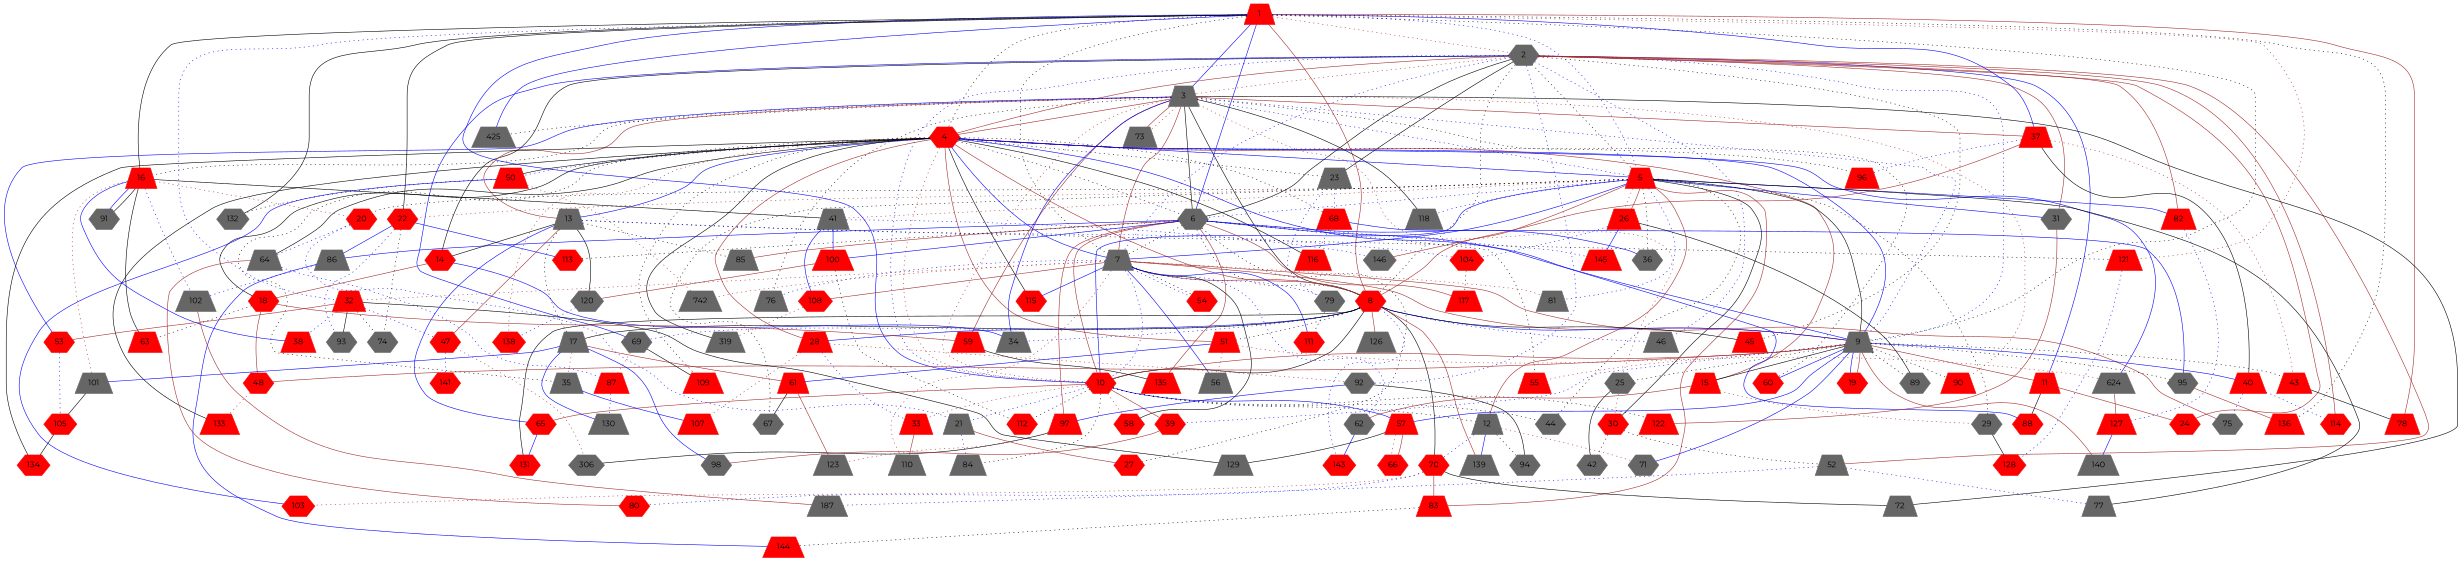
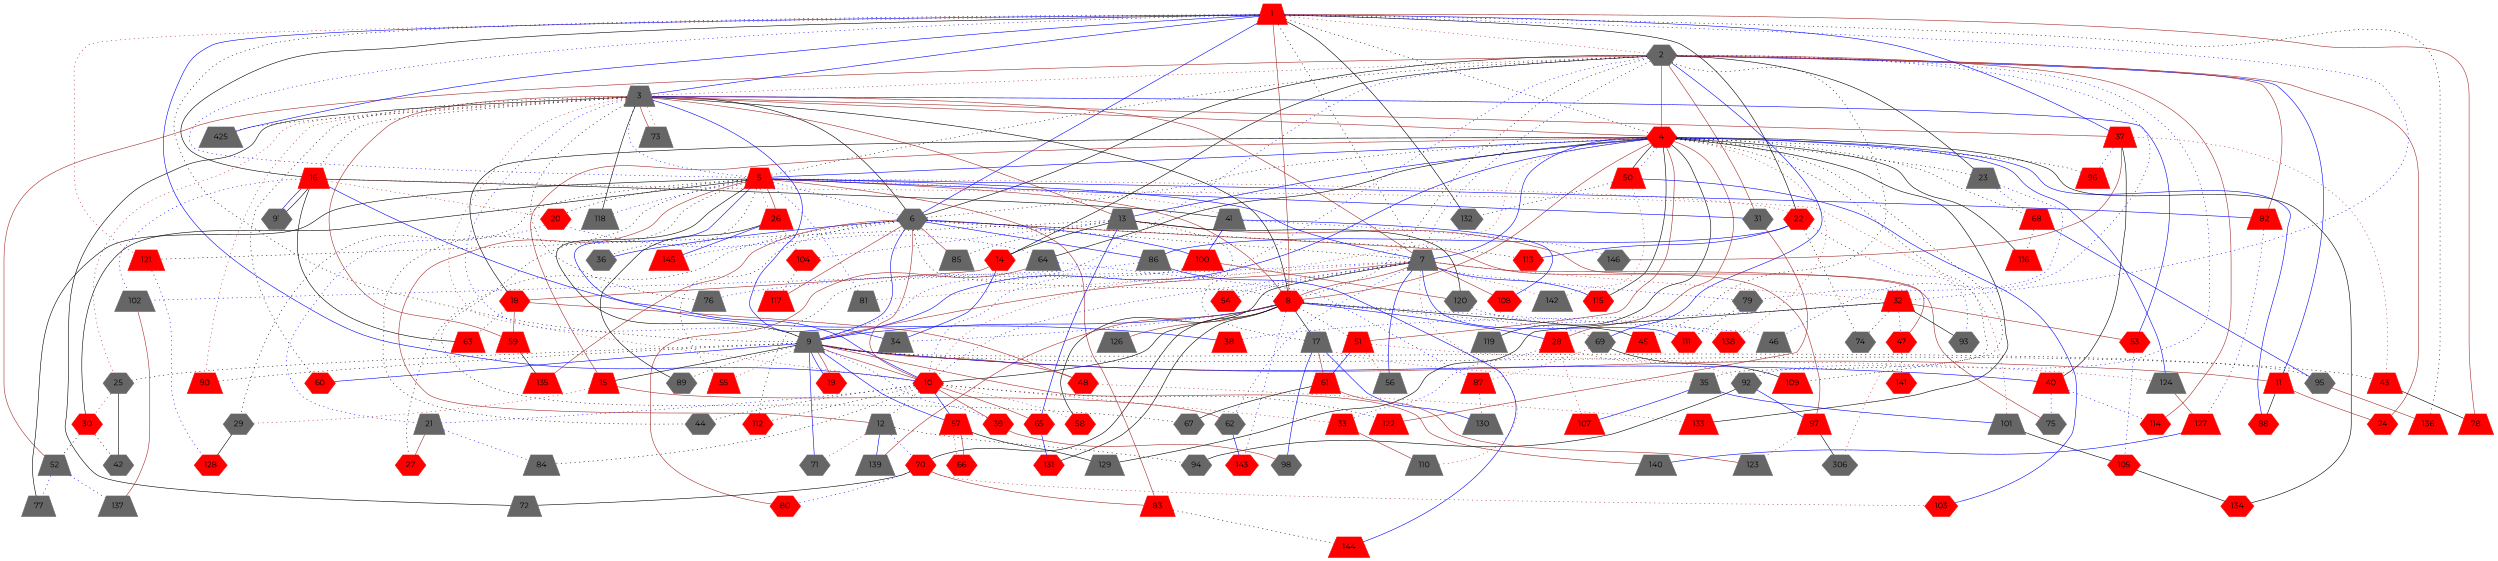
  graph {
    fontname=Montserrat
    node [color=red fontname=Montserrat shape=trapezium style=filled]
    edge [color=blue fontname=Montserrat style=solid]
    2 [color=gray40 shape=hexagon]
    1
    3 [color=gray40]
    4 [shape=hexagon]
    5
    6 [color=gray40 shape=hexagon]
    7 [color=gray40]
    8 [shape=hexagon]
    9 [color=gray40]
    10 [shape=hexagon]
    16
    22 [shape=hexagon]
    32
    37
    78
    121
    n17 [color=gray40 label=425]
    132 [color=gray40 shape=hexagon]
    136
    11
    14 [shape=hexagon]
    23 [color=gray40]
    24 [shape=hexagon]
    31 [color=gray40 shape=hexagon]
    45
    46 [color=gray40]
    52 [color=gray40]
    69 [color=gray40 shape=hexagon]
    82
    92 [color=gray40 shape=hexagon]
    114 [shape=hexagon]
    13 [color=gray40]
    25 [color=gray40 shape=hexagon]
    53 [shape=hexagon]
    59
    60 [shape=hexagon]
    72 [color=gray40]
    73 [color=gray40]
    76 [color=gray40]
    90
    118 [color=gray40]
    34 [color=gray40]
    15
    18 [shape=hexagon]
    28
    35 [color=gray40]
    50
    51
    64 [color=gray40]
    68
    88 [shape=hexagon]
    96
    109
    115 [shape=hexagon]
    116
-   119 [color=gray40 label=319]
-   124 [color=gray40 label=624]
+   119 [color=gray40]
+   124 [color=gray40]
    133
    134 [shape=hexagon]
    138 [shape=hexagon]
    12 [color=gray40]
    20 [shape=hexagon]
    26
    29 [color=gray40 shape=hexagon]
    30 [shape=hexagon]
    36 [color=gray40 shape=hexagon]
    41 [color=gray40]
    44 [color=gray40 shape=hexagon]
    67 [color=gray40 shape=hexagon]
    77 [color=gray40]
    81 [color=gray40]
    83
    27 [shape=hexagon]
    55
    85 [color=gray40]
    86 [color=gray40]
    97
    100
    113 [shape=hexagon]
    117
    135
    145
    54 [shape=hexagon]
    56 [color=gray40]
    58 [shape=hexagon]
    62 [color=gray40 shape=hexagon]
    75 [color=gray40 shape=hexagon]
    79 [color=gray40 shape=hexagon]
    108 [shape=hexagon]
    110 [color=gray40]
    111 [shape=hexagon]
-   142 [color=gray40 label=742]
+   142 [color=gray40]
    126 [color=gray40]
    17 [color=gray40]
    70 [shape=hexagon]
    131 [shape=hexagon]
    139 [color=gray40]
    143 [shape=hexagon]
    19 [shape=hexagon]
    39 [shape=hexagon]
    40
    43
    48 [shape=hexagon]
    57
    71 [color=gray40 shape=hexagon]
    89 [color=gray40 shape=hexagon]
    95 [color=gray40 shape=hexagon]
    140 [color=gray40]
    21 [color=gray40]
    33
    65 [shape=hexagon]
    84 [color=gray40]
    112 [shape=hexagon]
    122
    38
    63
    91 [color=gray40 shape=hexagon]
    101 [color=gray40]
    102 [color=gray40]
    74 [color=gray40 shape=hexagon]
    93 [color=gray40 shape=hexagon]
    47 [shape=hexagon]
    129 [color=gray40]
    146 [color=gray40 shape=hexagon]
    128 [shape=hexagon]
-   137 [color=gray40 label=187]
+   137 [color=gray40]
    87
    127
    94 [color=gray40 shape=hexagon]
    104 [shape=hexagon]
    120 [color=gray40 shape=hexagon]
    42 [color=gray40 shape=hexagon]
    105 [shape=hexagon]
    107
    103 [shape=hexagon]
    61
    80 [shape=hexagon]
    144
    n139 [color=gray40 label=306 shape=hexagon]
    123 [color=gray40]
    98 [color=gray40 shape=hexagon]
    130 [color=gray40]
    66 [shape=hexagon]
    141 [shape=hexagon]
    2 -- 3 [color=brown style=dotted]
    2 -- 4 [color=brown]
    2 -- 5 [color=black style=dotted]
    2 -- 6 [color=black]
    2 -- 7 [style=dotted]
    2 -- 8 [color=black style=dotted]
    2 -- 9 [style=dotted]
    2 -- 10 [style=dotted]
    2 -- 11
    2 -- 14 [color=black]
    2 -- 23 [color=black]
    2 -- 24 [color=brown]
    2 -- 31 [color=brown]
    2 -- 45 [color=black style=dotted]
    2 -- 46 [style=dotted]
    2 -- 52 [color=brown]
    2 -- 69
    2 -- 82 [color=brown]
    2 -- 92 [style=dotted]
    2 -- 114 [color=brown]
    1 -- 2 [color=brown style=dotted]
    1 -- 3
    1 -- 4 [color=black style=dotted]
    1 -- 5 [style=dotted]
    1 -- 6
    1 -- 7 [color=black style=dotted]
    1 -- 8 [color=brown]
    1 -- 9 [color=black style=dotted]
    1 -- 10
    1 -- 16 [color=black]
    1 -- 22 [color=black]
    1 -- 32 [style=dotted]
    1 -- 37
    1 -- 78 [color=brown]
    1 -- 121 [color=brown style=dotted]
    1 -- n17
    1 -- 132 [color=black]
    1 -- 136 [color=black style=dotted]
    3 -- 4 [color=brown]
    3 -- 5 [style=dotted]
    3 -- 6 [color=black]
    3 -- 7 [color=brown]
    3 -- 8 [color=black]
    3 -- 9 [style=dotted]
    3 -- 10 [color=brown style=dotted]
    3 -- 16 [color=black style=dotted]
    3 -- 37 [color=brown]
    3 -- n17 [color=black style=dotted]
    3 -- 13 [color=brown]
    3 -- 25 [color=brown style=dotted]
    3 -- 53
    3 -- 59 [color=brown]
    3 -- 60 [color=black style=dotted]
    3 -- 72 [color=black]
    3 -- 73 [color=brown]
    3 -- 73 [color=brown style=dotted]
    3 -- 76 [color=black style=dotted]
    3 -- 90 [color=brown style=dotted]
    3 -- 118 [color=black]
    3 -- 34
    4 -- 5
    4 -- 6 [color=black style=dotted]
    4 -- 7
    4 -- 8 [color=brown]
    4 -- 9
    4 -- 10 [color=brown style=dotted]
    4 -- 23 [color=black style=dotted]
    4 -- 13
    4 -- 15 [color=brown]
    4 -- 18 [color=black]
    4 -- 28 [color=brown]
    4 -- 35 [color=black style=dotted]
    4 -- 50 [color=black]
    4 -- 50 [style=dotted]
    4 -- 51 [color=brown]
    4 -- 64 [color=black]
    4 -- 68 [color=black style=dotted]
    4 -- 88
    4 -- 96 [color=black style=dotted]
    4 -- 109 [color=black style=dotted]
    4 -- 115 [color=black]
    4 -- 116 [color=black]
    4 -- 119 [color=black]
    4 -- 124
    4 -- 133 [color=black]
    4 -- 134 [color=black]
    4 -- 138 [color=brown style=dotted]
    5 -- 6 [style=dotted]
    5 -- 7
    5 -- 8 [color=brown]
    5 -- 9 [color=black]
    5 -- 10
    5 -- 22 [color=brown style=dotted]
    5 -- 31
    5 -- 82
    5 -- 118 [style=dotted]
    5 -- 12 [color=brown]
    5 -- 20 [color=black style=dotted]
    5 -- 26 [color=brown style=dotted]
    5 -- 26 [color=brown]
    5 -- 29 [color=black style=dotted]
    5 -- 30 [color=black]
    5 -- 36 [color=black style=dotted]
    5 -- 41 [color=brown style=dotted]
    5 -- 44 [color=black style=dotted]
    5 -- 67 [color=black style=dotted]
    5 -- 77 [color=black]
    5 -- 81 [style=dotted]
    5 -- 83 [color=brown]
    6 -- 7 [color=black style=dotted]
    6 -- 8 [color=black style=dotted]
    6 -- 9
    6 -- 10 [color=brown]
    6 -- 36
    6 -- 27 [color=black style=dotted]
    6 -- 55 [color=black style=dotted]
    6 -- 85 [color=brown]
    6 -- 86
    6 -- 97 [color=brown]
    6 -- 100
    6 -- 113 [color=black style=dotted]
    6 -- 117 [color=brown]
    6 -- 135 [color=brown]
    6 -- 145 [style=dotted]
    7 -- 8 [color=brown]
    7 -- 9 [color=brown]
    7 -- 10 [style=dotted]
    7 -- 32 [color=brown style=dotted]
    7 -- 76 [style=dotted]
    7 -- 115
    7 -- 81 [color=brown style=dotted]
    7 -- 54 [style=dotted]
    7 -- 54 [color=black style=dotted]
    7 -- 56
    7 -- 58 [color=black]
    7 -- 62 [style=dotted]
    7 -- 75 [color=brown]
    7 -- 79 [style=dotted]
    7 -- 108 [color=brown]
    7 -- 110 [color=brown style=dotted]
    7 -- 111
    7 -- 142 [color=brown style=dotted]
    8 -- 9
    8 -- 10 [color=black]
    8 -- 45 [color=black]
    8 -- 46 [style=dotted]
    8 -- 69 [style=dotted]
    8 -- 34 [style=dotted]
    8 -- 28
    8 -- 51 [color=black style=dotted]
    8 -- 126 [color=brown]
    8 -- 17 [color=black]
    8 -- 70 [color=black]
    8 -- 131 [color=black]
    8 -- 139 [color=brown]
    8 -- 143 [style=dotted]
    9 -- 10 [color=brown]
    9 -- 11 [color=brown]
    9 -- 25 [color=black style=dotted]
    9 -- 60
    9 -- 90 [color=black style=dotted]
    9 -- 15 [color=black]
    9 -- 55 [color=brown style=dotted]
    9 -- 19
    9 -- 19 [color=brown]
    9 -- 39 [style=dotted]
    9 -- 40
    9 -- 43 [color=black style=dotted]
    9 -- 48 [color=brown]
    9 -- 57
    9 -- 71
    9 -- 89 [color=black style=dotted]
    9 -- 95 [color=black style=dotted]
    9 -- 140 [color=brown]
    10 -- 12 [color=black style=dotted]
    10 -- 44 [color=black style=dotted]
    10 -- 58 [color=brown style=dotted]
    10 -- 39 [color=brown]
    10 -- 57
    10 -- 21 [style=dotted]
    10 -- 33 [color=brown style=dotted]
    10 -- 65 [color=brown]
    10 -- 84 [color=black style=dotted]
    10 -- 112 [color=black style=dotted]
    10 -- 122 [color=black style=dotted]
    16 -- 20 [color=brown style=dotted]
    16 -- 41 [color=black]
    16 -- 38
    16 -- 63 [color=black]
    16 -- 91
    16 -- 91 [color=black]
    16 -- 101 [color=brown style=dotted]
    16 -- 102 [style=dotted]
    22 -- 86
    22 -- 113
    22 -- 74 [color=black style=dotted]
    22 -- 93 [style=dotted]
    32 -- 53 [color=brown]
    32 -- 38 [style=dotted]
    32 -- 74 [color=black style=dotted]
    32 -- 93 [color=black]
    32 -- 47 [style=dotted]
    32 -- 129 [color=black]
    37 -- 96 [style=dotted]
    37 -- 40 [color=black]
    37 -- 43 [color=brown style=dotted]
    37 -- 146 [color=brown]
    121 -- 128 [style=dotted]
    11 -- 24 [color=brown]
    11 -- 88 [color=black]
    14 -- 34
    14 -- 18 [color=brown]
    23 -- 68 [style=dotted]
    23 -- 79 [style=dotted]
    31 -- 122 [color=brown]
    52 -- 77 [style=dotted]
    52 -- 137 [style=dotted]
    69 -- 109 [color=black]
    69 -- 87 [color=brown style=dotted]
    82 -- 127 [style=dotted]
    92 -- 97
    92 -- 94 [color=black]
    13 -- 121 [color=black style=dotted]
    13 -- 14 [color=black]
    13 -- 85 [color=black style=dotted]
    13 -- 17 [color=black style=dotted]
    13 -- 65
    13 -- 47 [color=brown]
    13 -- 104 [style=dotted]
    13 -- 120 [color=black]
    25 -- 30 [color=brown style=dotted]
    25 -- 42 [color=black]
    53 -- 105 [style=dotted]
    59 -- 135 [color=black]
    15 -- 29 [color=brown style=dotted]
    15 -- 62 [color=brown]
    18 -- 59 [color=brown]
    18 -- 48 [color=brown]
    18 -- 63 [color=black style=dotted]
    28 -- 92 [color=brown style=dotted]
    28 -- 33 [style=dotted]
    28 -- 107 [color=brown style=dotted]
    35 -- 107
    50 -- 132 [color=black style=dotted]
    50 -- 142 [color=brown style=dotted]
    50 -- 103
    51 -- 124 [color=brown style=dotted]
    51 -- 56 [color=brown style=dotted]
    51 -- 61
    64 -- 87 [style=dotted]
    64 -- 80 [color=brown]
    68 -- 116 [color=black style=dotted]
    68 -- 95
    124 -- 127 [color=brown]
    12 -- 70 [style=dotted]
    12 -- 139
    12 -- 71 [color=brown style=dotted]
    12 -- 94 [color=black style=dotted]
    20 -- 64 [style=dotted]
    20 -- 21 [style=dotted]
    26 -- 145
    26 -- 89 [color=black]
    26 -- 104 [style=dotted]
    29 -- 128 [color=black]
    30 -- 52 [color=black style=dotted]
    30 -- 42 [color=black style=dotted]
    41 -- 100
    41 -- 108
    41 -- 146 [style=dotted]
    83 -- 144 [color=black style=dotted]
    86 -- 102 [style=dotted]
    86 -- 144
    97 -- n139 [color=black]
    97 -- 123 [color=brown style=dotted]
    100 -- 112 [color=black style=dotted]
    100 -- 120 [color=brown]
    62 -- 143
    79 -- 111 [color=black style=dotted]
    108 -- 119 [color=brown style=dotted]
    17 -- 35 [color=brown style=dotted]
-   17 -- 101
+   35 -- 101
    17 -- 61 [color=brown]
    17 -- 98
    17 -- 130
    70 -- 72 [color=black]
    70 -- 83 [color=brown]
    70 -- 103 [color=brown style=dotted]
    70 -- 80 [style=dotted]
    39 -- 98 [color=brown]
    40 -- 114 [style=dotted]
    40 -- 75 [style=dotted]
    43 -- 78 [color=black]
    48 -- 133 [color=brown style=dotted]
    57 -- 129 [color=black]
    57 -- 66 [color=brown style=dotted]
    57 -- 66 [color=brown]
    95 -- 136 [color=brown]
    21 -- 27 [color=brown]
    21 -- 84 [style=dotted]
    33 -- 110 [color=brown]
    65 -- 131
    101 -- 105 [color=black]
    102 -- 137 [color=brown]
    47 -- n139 [color=brown style=dotted]
    47 -- 141 [style=dotted]
    87 -- 130 [style=dotted]
    127 -- 140
    104 -- 117 [color=black style=dotted]
    120 -- 138 [style=dotted]
    105 -- 134 [color=black]
    61 -- 67 [color=black]
    61 -- 123 [color=brown]
  }
